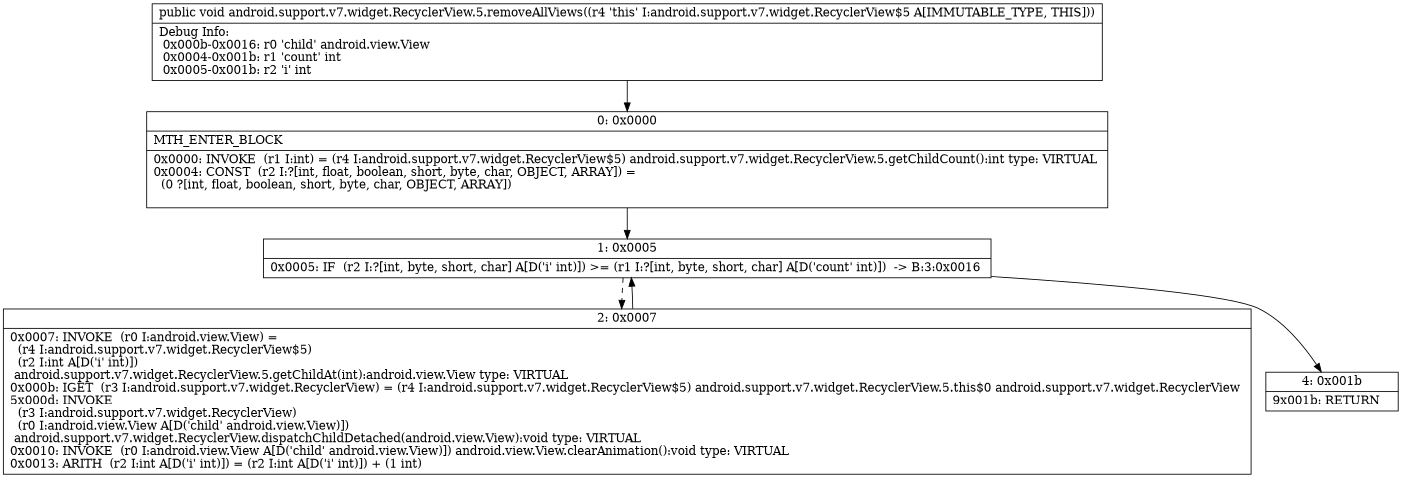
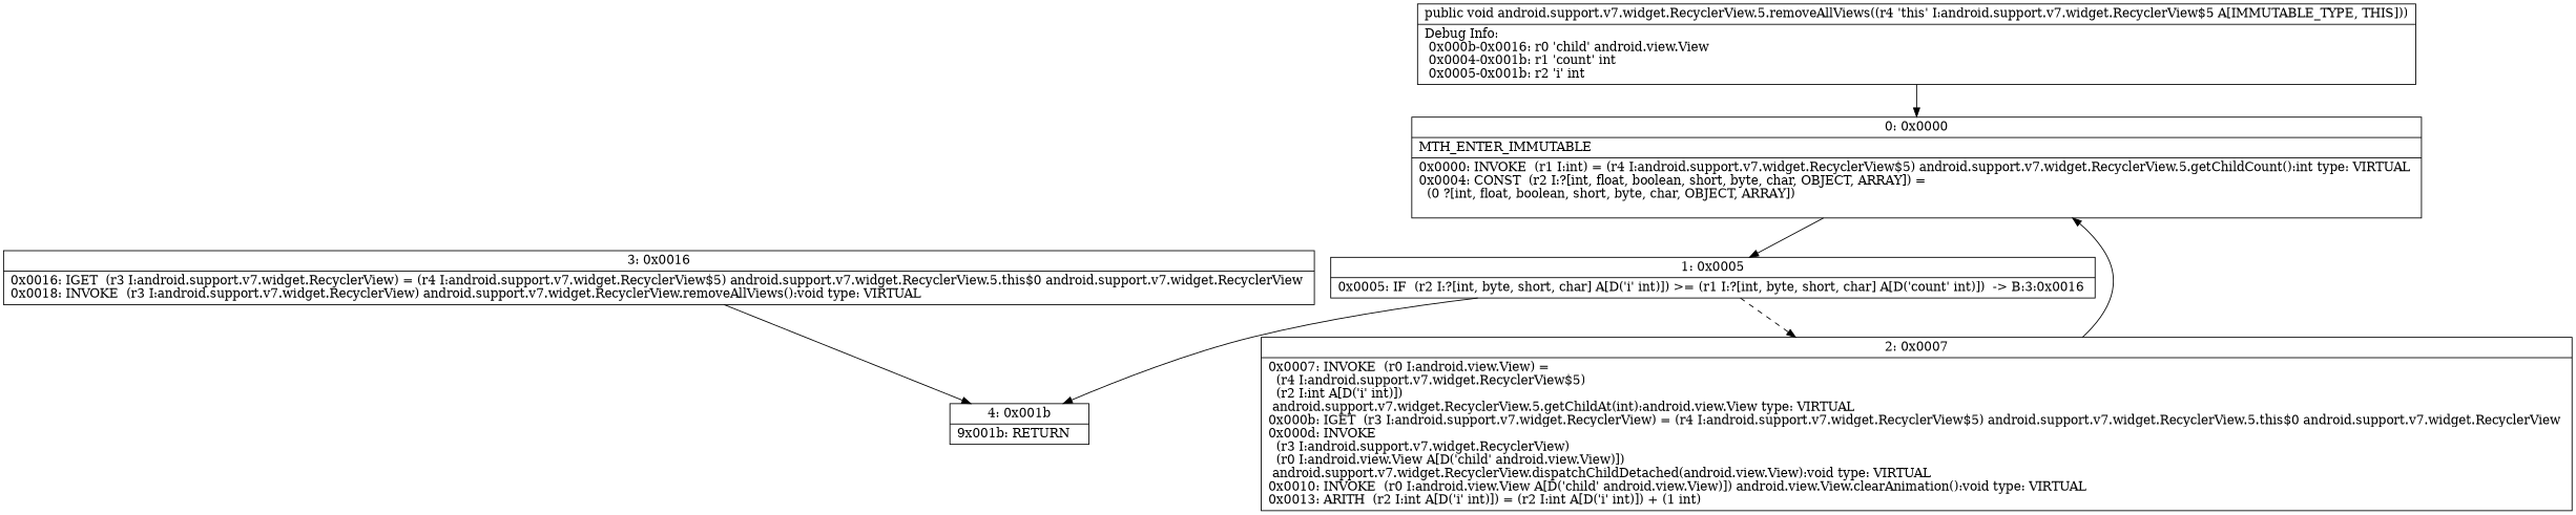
  digraph {
    node [shape=record]
-   n1 [label="{0\:\ 0x0000|MTH_ENTER_BLOCK\l|0x0000: INVOKE  (r1 I:int) = (r4 I:android.support.v7.widget.RecyclerView$5) android.support.v7.widget.RecyclerView.5.getChildCount():int type: VIRTUAL \l0x0004: CONST  (r2 I:?[int, float, boolean, short, byte, char, OBJECT, ARRAY]) = \l  (0 ?[int, float, boolean, short, byte, char, OBJECT, ARRAY])\l \l}"]
+   n1 [label="{0\:\ 0x0000|MTH_ENTER_IMMUTABLE\l|0x0000: INVOKE  (r1 I:int) = (r4 I:android.support.v7.widget.RecyclerView$5) android.support.v7.widget.RecyclerView.5.getChildCount():int type: VIRTUAL \l0x0004: CONST  (r2 I:?[int, float, boolean, short, byte, char, OBJECT, ARRAY]) = \l  (0 ?[int, float, boolean, short, byte, char, OBJECT, ARRAY])\l \l}"]
    n2 [label="{1\:\ 0x0005|0x0005: IF  (r2 I:?[int, byte, short, char] A[D('i' int)]) \>= (r1 I:?[int, byte, short, char] A[D('count' int)])  \-\> B:3:0x0016 \l}"]
-   n3 [label="{2\:\ 0x0007|0x0007: INVOKE  (r0 I:android.view.View) = \l  (r4 I:android.support.v7.widget.RecyclerView$5)\l  (r2 I:int A[D('i' int)])\l android.support.v7.widget.RecyclerView.5.getChildAt(int):android.view.View type: VIRTUAL \l0x000b: IGET  (r3 I:android.support.v7.widget.RecyclerView) = (r4 I:android.support.v7.widget.RecyclerView$5) android.support.v7.widget.RecyclerView.5.this$0 android.support.v7.widget.RecyclerView \l5x000d: INVOKE  \l  (r3 I:android.support.v7.widget.RecyclerView)\l  (r0 I:android.view.View A[D('child' android.view.View)])\l android.support.v7.widget.RecyclerView.dispatchChildDetached(android.view.View):void type: VIRTUAL \l0x0010: INVOKE  (r0 I:android.view.View A[D('child' android.view.View)]) android.view.View.clearAnimation():void type: VIRTUAL \l0x0013: ARITH  (r2 I:int A[D('i' int)]) = (r2 I:int A[D('i' int)]) + (1 int) \l}"]
+   n3 [label="{2\:\ 0x0007|0x0007: INVOKE  (r0 I:android.view.View) = \l  (r4 I:android.support.v7.widget.RecyclerView$5)\l  (r2 I:int A[D('i' int)])\l android.support.v7.widget.RecyclerView.5.getChildAt(int):android.view.View type: VIRTUAL \l0x000b: IGET  (r3 I:android.support.v7.widget.RecyclerView) = (r4 I:android.support.v7.widget.RecyclerView$5) android.support.v7.widget.RecyclerView.5.this$0 android.support.v7.widget.RecyclerView \l0x000d: INVOKE  \l  (r3 I:android.support.v7.widget.RecyclerView)\l  (r0 I:android.view.View A[D('child' android.view.View)])\l android.support.v7.widget.RecyclerView.dispatchChildDetached(android.view.View):void type: VIRTUAL \l0x0010: INVOKE  (r0 I:android.view.View A[D('child' android.view.View)]) android.view.View.clearAnimation():void type: VIRTUAL \l0x0013: ARITH  (r2 I:int A[D('i' int)]) = (r2 I:int A[D('i' int)]) + (1 int) \l}"]
    n4 [label="{4\:\ 0x001b|9x001b: RETURN   \l}"]
+   n5 [label="{3\:\ 0x0016|0x0016: IGET  (r3 I:android.support.v7.widget.RecyclerView) = (r4 I:android.support.v7.widget.RecyclerView$5) android.support.v7.widget.RecyclerView.5.this$0 android.support.v7.widget.RecyclerView \l0x0018: INVOKE  (r3 I:android.support.v7.widget.RecyclerView) android.support.v7.widget.RecyclerView.removeAllViews():void type: VIRTUAL \l}"]
    n6 [label="{public void android.support.v7.widget.RecyclerView.5.removeAllViews((r4 'this' I:android.support.v7.widget.RecyclerView$5 A[IMMUTABLE_TYPE, THIS]))  | Debug Info:\l  0x000b\-0x0016: r0 'child' android.view.View\l  0x0004\-0x001b: r1 'count' int\l  0x0005\-0x001b: r2 'i' int\l}"]
    n1 -> n2
    n2 -> n3 [style=dashed]
    n2 -> n4
-   n3 -> n2
+   n3 -> n1
+   n5 -> n4
    n6 -> n1
  }
